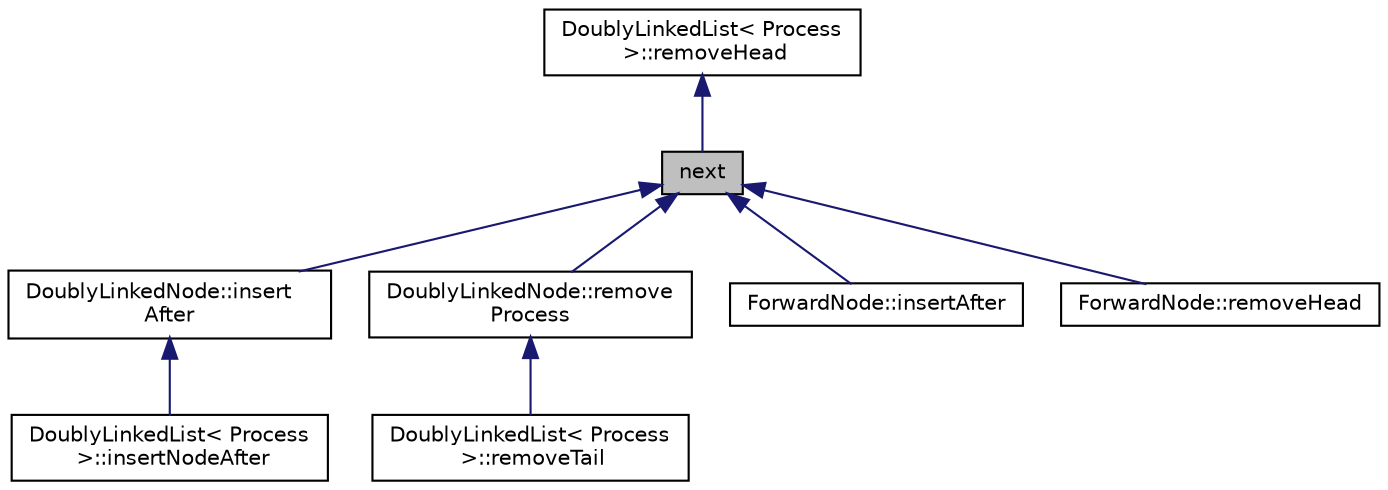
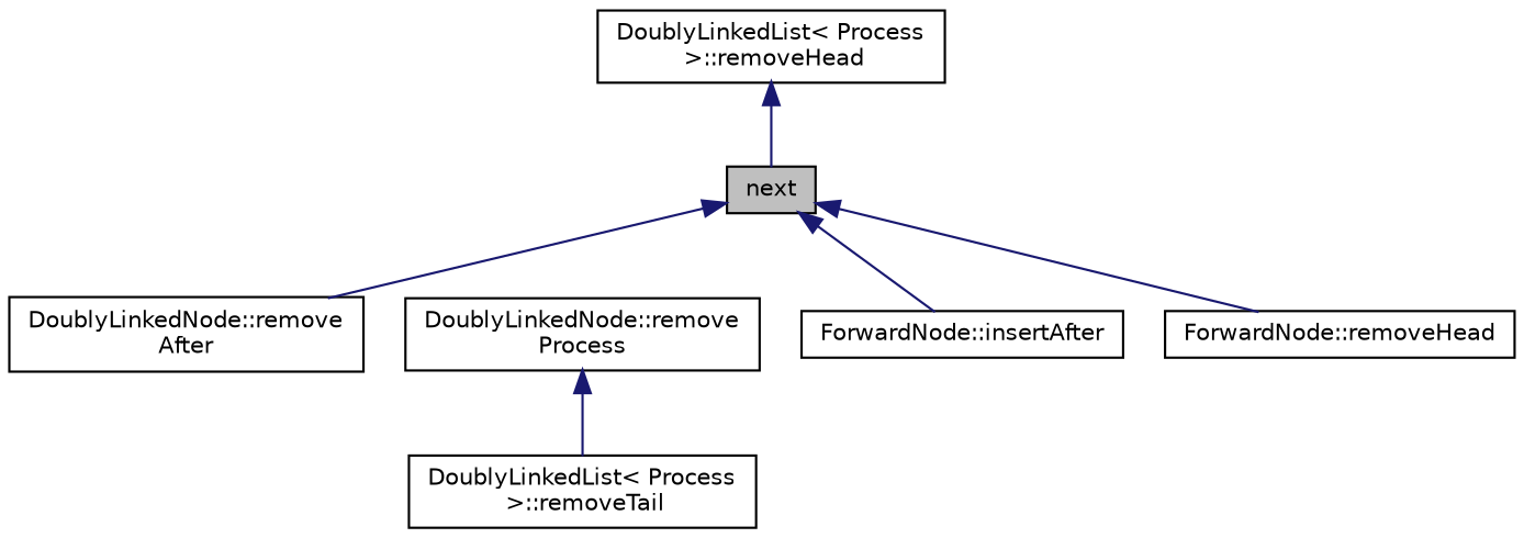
  digraph {
    rankdir=TB
    node [color=black fillcolor=white fontname=Helvetica fontsize=10 shape=record style=filled]
    edge [color=midnightblue dir=back fontname=Helvetica fontsize=10 labelfontname=Helvetica labelfontsize=10 style=solid]
    n1 [fillcolor=grey75 fontcolor=black height=0.2 label=next width=0.4]
-   n2 [height=0.2 label="DoublyLinkedNode::insert\lAfter" width=0.4]
+   n2 [height=0.2 label="DoublyLinkedNode::remove\lAfter" width=0.4]
    n3 [height=0.2 label="DoublyLinkedNode::remove\lProcess" width=0.4]
    n4 [height=0.2 label="ForwardNode::insertAfter" width=0.4]
    n5 [height=0.2 label="ForwardNode::removeHead" width=0.4]
    n6 [height=0.2 label="DoublyLinkedList\< Process\l \>::removeHead" width=0.4]
-   n7 [height=0.2 label="DoublyLinkedList\< Process\l \>::insertNodeAfter" width=0.4]
    n8 [height=0.2 label="DoublyLinkedList\< Process\l \>::removeTail" width=0.4]
    n1 -> n2
-   n1 -> n3
    n1 -> n4
    n1 -> n5
-   n2 -> n7
    n3 -> n8
    n6 -> n1
  }
